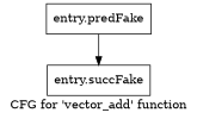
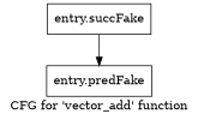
  digraph {
    label="CFG for 'vector_add' function"
    node [shape=record]
    n1 [label="{entry.predFake}"]
    n2 [filename="../../../test.cpp" label="{entry.succFake}" linenumber=73]
-   n1 -> n2 [callList="2:72" execusionnum=1 filename="../../../test.cpp"]
+   n2 -> n1 [callList="2:72" execusionnum=1 filename="../../../test.cpp"]
  }
